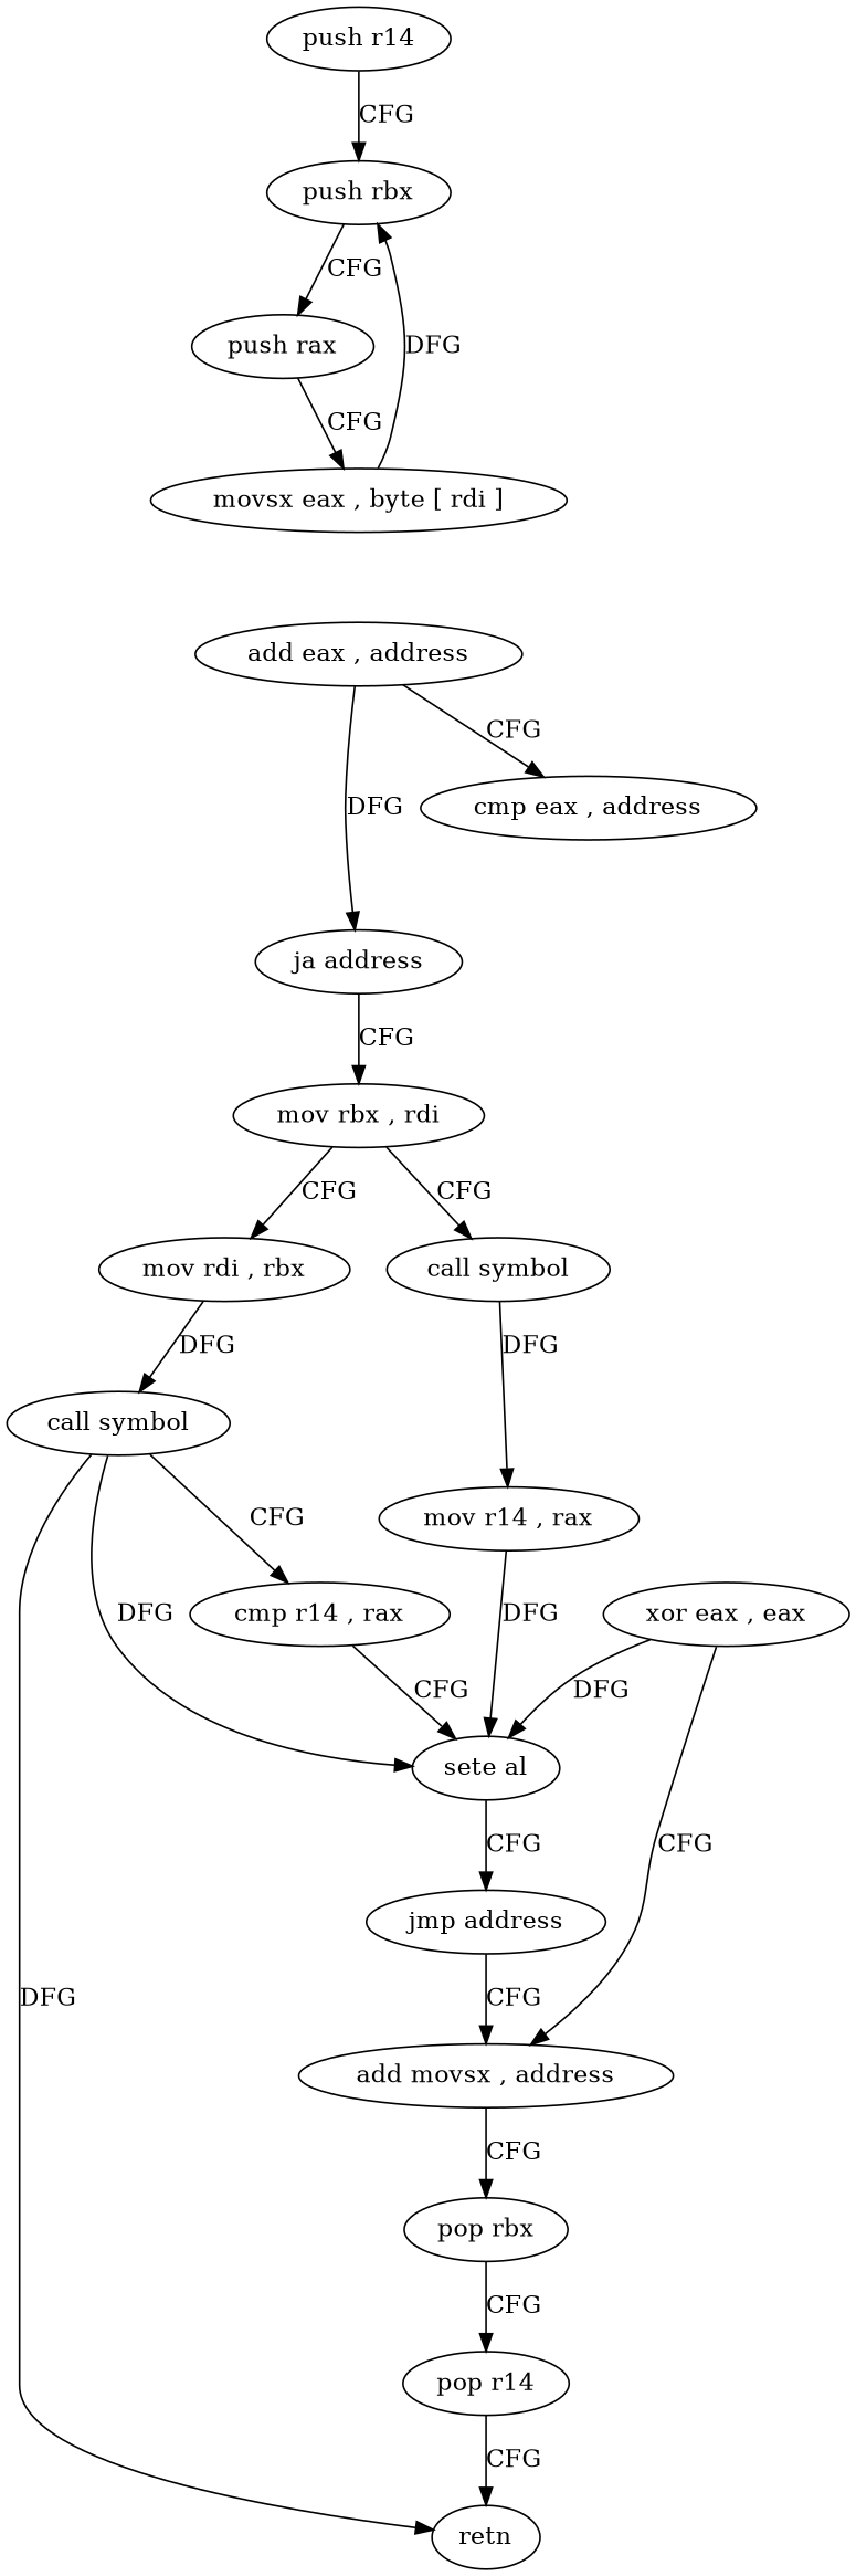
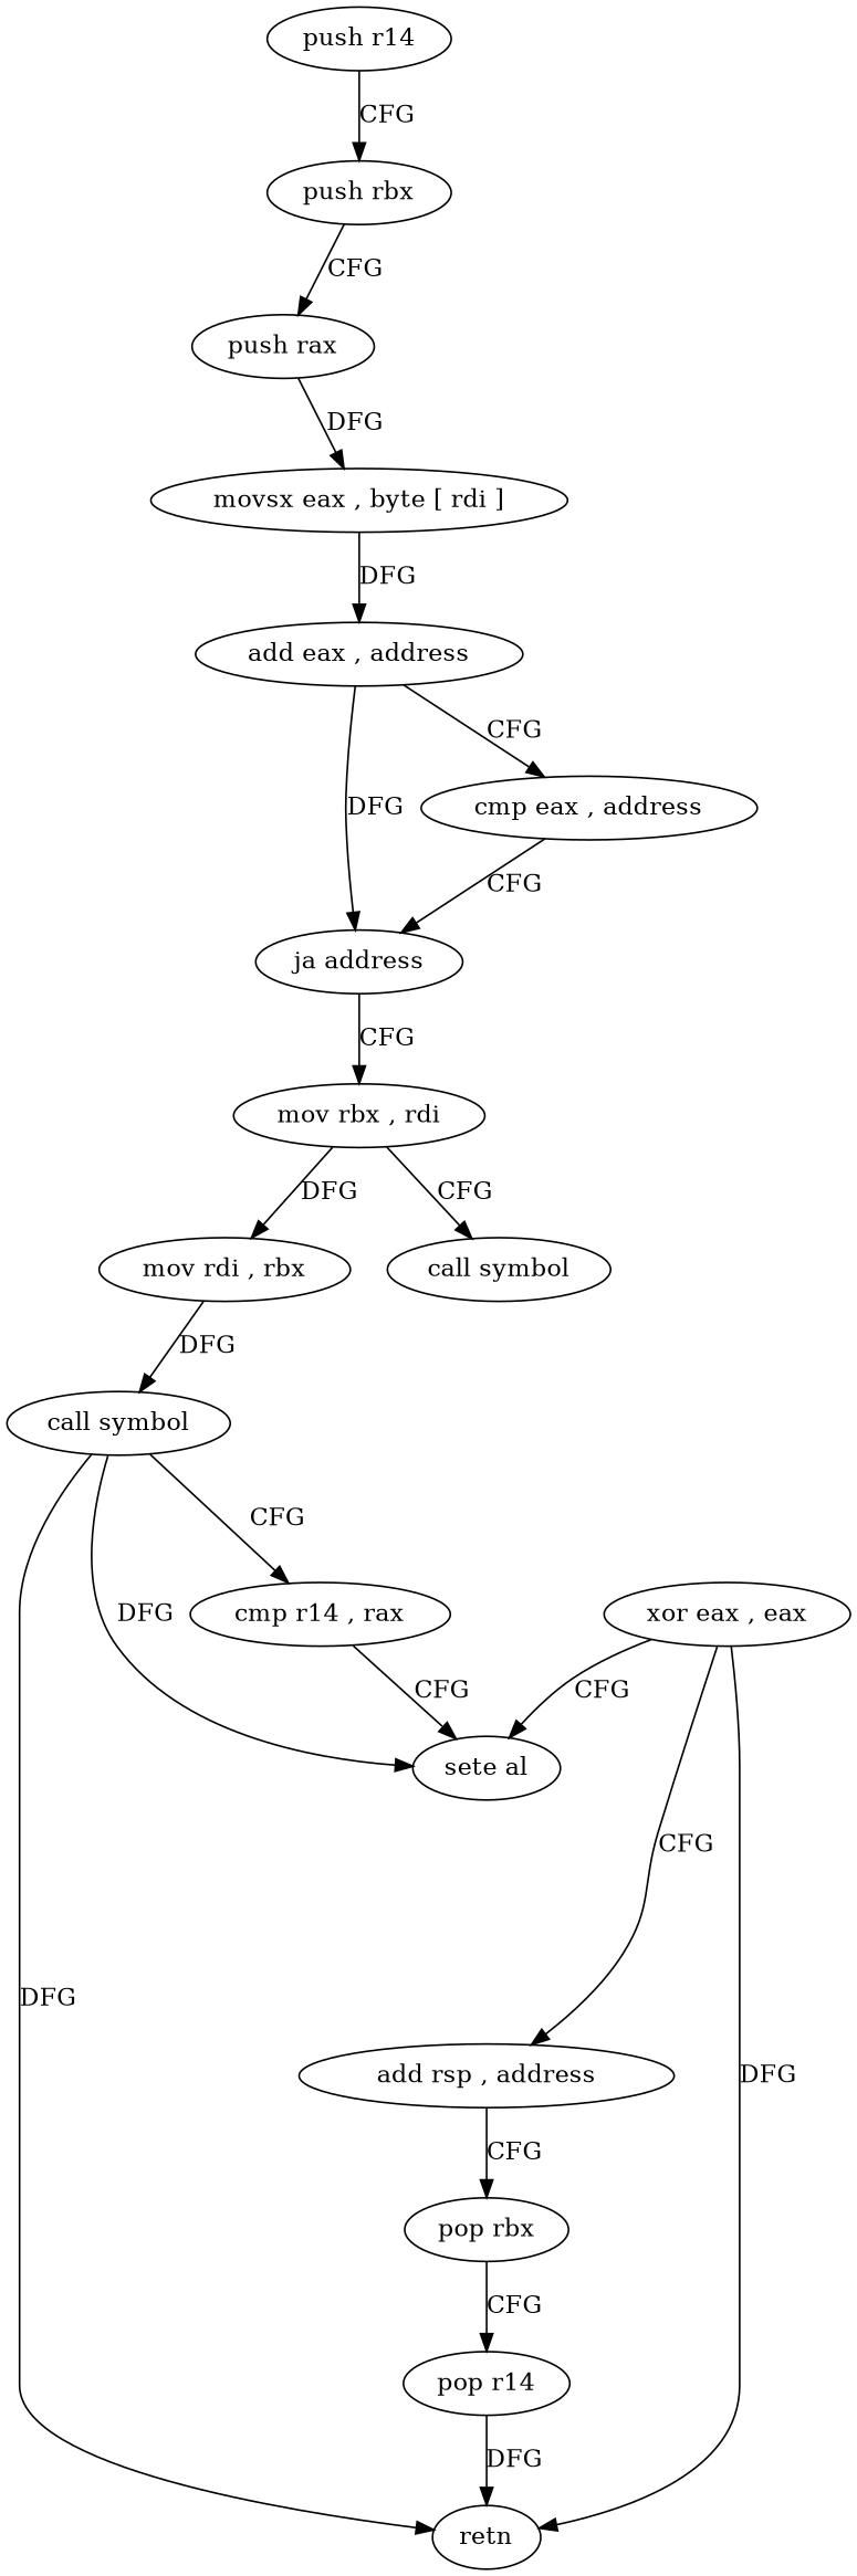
  digraph {
    n1 [label="push r14"]
    n2 [label="push rbx"]
    n3 [label="push rax"]
    n4 [label="movsx eax , byte [ rdi ]"]
    n5 [label="add eax , address"]
    n6 [label="cmp eax , address"]
    n7 [label="ja address"]
    n8 [label="mov rbx , rdi"]
    n9 [label="xor eax , eax"]
-   n10 [label="add movsx , address"]
+   n10 [label="add rsp , address"]
    n11 [label="sete al"]
    n12 [label=retn]
    n13 [label="call symbol"]
    n14 [label="mov rdi , rbx"]
    n15 [label="pop rbx"]
-   n16 [label="jmp address"]
-   n17 [label="mov r14 , rax"]
    n18 [label="call symbol"]
    n19 [label="pop r14"]
    n20 [label="cmp r14 , rax"]
    n1 -> n2 [label=CFG]
    n2 -> n3 [label=CFG]
-   n3 -> n4 [label=CFG]
-   n4 -> n2 [label=DFG]
+   n3 -> n4 [label=DFG]
+   n4 -> n5 [label=DFG]
    n5 -> n6 [label=CFG]
    n5 -> n7 [label=DFG]
+   n6 -> n7 [label=CFG]
    n7 -> n8 [label=CFG]
    n8 -> n13 [label=CFG]
-   n8 -> n14 [label=CFG]
+   n8 -> n14 [label=DFG]
    n9 -> n10 [label=CFG]
-   n9 -> n11 [label=DFG]
+   n9 -> n11 [label=CFG]
+   n9 -> n12 [label=DFG]
    n10 -> n15 [label=CFG]
-   n11 -> n16 [label=CFG]
-   n13 -> n17 [label=DFG]
    n14 -> n18 [label=DFG]
    n15 -> n19 [label=CFG]
-   n16 -> n10 [label=CFG]
-   n17 -> n11 [label=DFG]
    n18 -> n11 [label=DFG]
    n18 -> n12 [label=DFG]
    n18 -> n20 [label=CFG]
-   n19 -> n12 [label=CFG]
+   n19 -> n12 [label=DFG]
    n20 -> n11 [label=CFG]
  }
